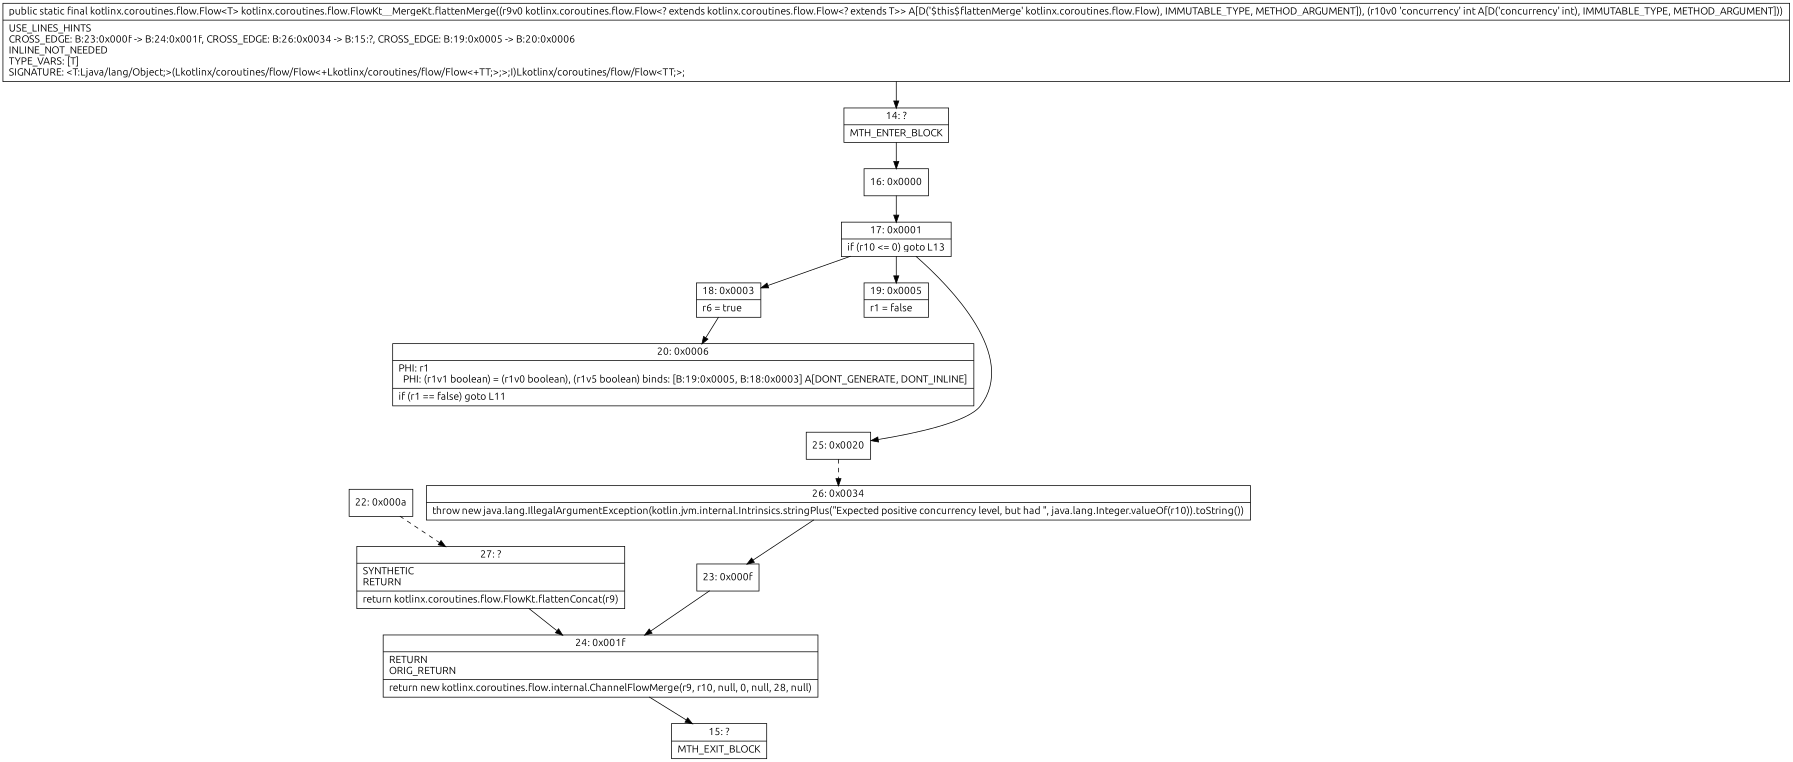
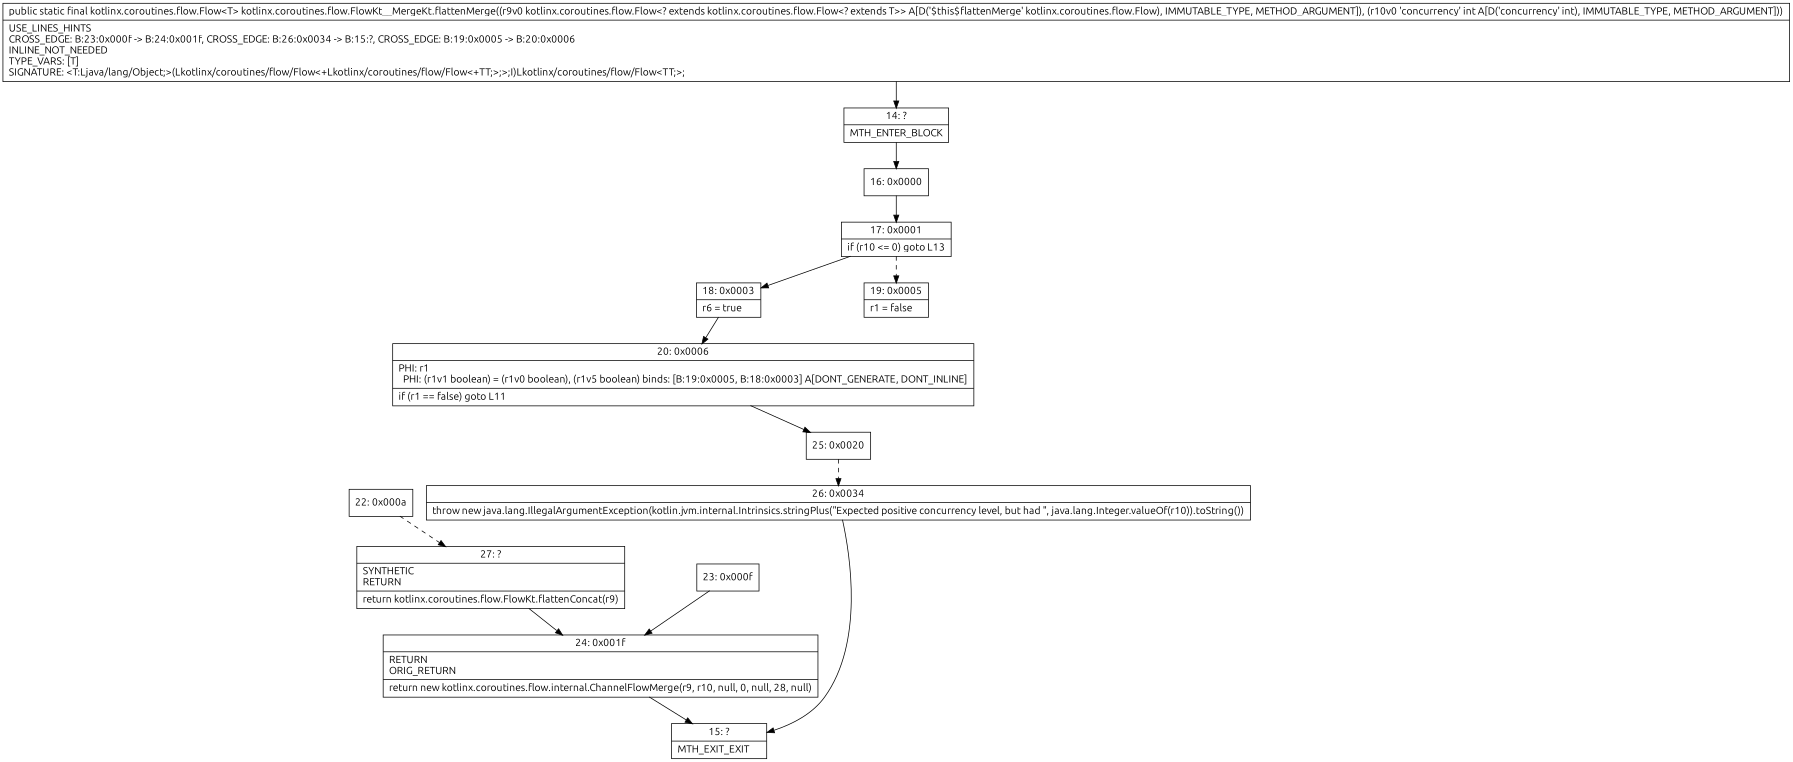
  digraph {
    fontname=Ubuntu
    node [fontname=Ubuntu shape=record]
    edge [fontname=Ubuntu]
    n1 [label="{14\:\ ?|MTH_ENTER_BLOCK\l}"]
    n2 [label="{16\:\ 0x0000}"]
    n3 [label="{17\:\ 0x0001|if (r10 \<= 0) goto L13\l}"]
    n4 [label="{18\:\ 0x0003|r6 = true\l}"]
    n5 [label="{19\:\ 0x0005|r1 = false\l}"]
    n6 [label="{20\:\ 0x0006|PHI: r1 \l  PHI: (r1v1 boolean) = (r1v0 boolean), (r1v5 boolean) binds: [B:19:0x0005, B:18:0x0003] A[DONT_GENERATE, DONT_INLINE]\l|if (r1 == false) goto L11\l}"]
    n7 [label="{25\:\ 0x0020}"]
    n8 [label="{26\:\ 0x0034|throw new java.lang.IllegalArgumentException(kotlin.jvm.internal.Intrinsics.stringPlus(\"Expected positive concurrency level, but had \", java.lang.Integer.valueOf(r10)).toString())\l}"]
    n9 [label="{22\:\ 0x000a}"]
    n10 [label="{27\:\ ?|SYNTHETIC\lRETURN\l|return kotlinx.coroutines.flow.FlowKt.flattenConcat(r9)\l}"]
    n11 [label="{23\:\ 0x000f}"]
    n12 [label="{24\:\ 0x001f|RETURN\lORIG_RETURN\l|return new kotlinx.coroutines.flow.internal.ChannelFlowMerge(r9, r10, null, 0, null, 28, null)\l}"]
-   n13 [label="{15\:\ ?|MTH_EXIT_BLOCK\l}"]
+   n13 [label="{15\:\ ?|MTH_EXIT_EXIT\l}"]
    n14 [label="{public static final kotlinx.coroutines.flow.Flow\<T\> kotlinx.coroutines.flow.FlowKt__MergeKt.flattenMerge((r9v0 kotlinx.coroutines.flow.Flow\<? extends kotlinx.coroutines.flow.Flow\<? extends T\>\> A[D('$this$flattenMerge' kotlinx.coroutines.flow.Flow), IMMUTABLE_TYPE, METHOD_ARGUMENT]), (r10v0 'concurrency' int A[D('concurrency' int), IMMUTABLE_TYPE, METHOD_ARGUMENT]))  | USE_LINES_HINTS\lCROSS_EDGE: B:23:0x000f \-\> B:24:0x001f, CROSS_EDGE: B:26:0x0034 \-\> B:15:?, CROSS_EDGE: B:19:0x0005 \-\> B:20:0x0006\lINLINE_NOT_NEEDED\lTYPE_VARS: [T]\lSIGNATURE: \<T:Ljava\/lang\/Object;\>(Lkotlinx\/coroutines\/flow\/Flow\<+Lkotlinx\/coroutines\/flow\/Flow\<+TT;\>;\>;I)Lkotlinx\/coroutines\/flow\/Flow\<TT;\>;\l}"]
    n1 -> n2
    n2 -> n3
    n3 -> n4 [style=solid]
-   n3 -> n5
+   n3 -> n5 [style=dashed]
    n4 -> n6
-   n3 -> n7
+   n6 -> n7
    n7 -> n8 [style=dashed]
-   n8 -> n11
+   n8 -> n13
    n9 -> n10 [style=dashed]
    n10 -> n12
    n11 -> n12
    n12 -> n13
    n14 -> n1
  }
